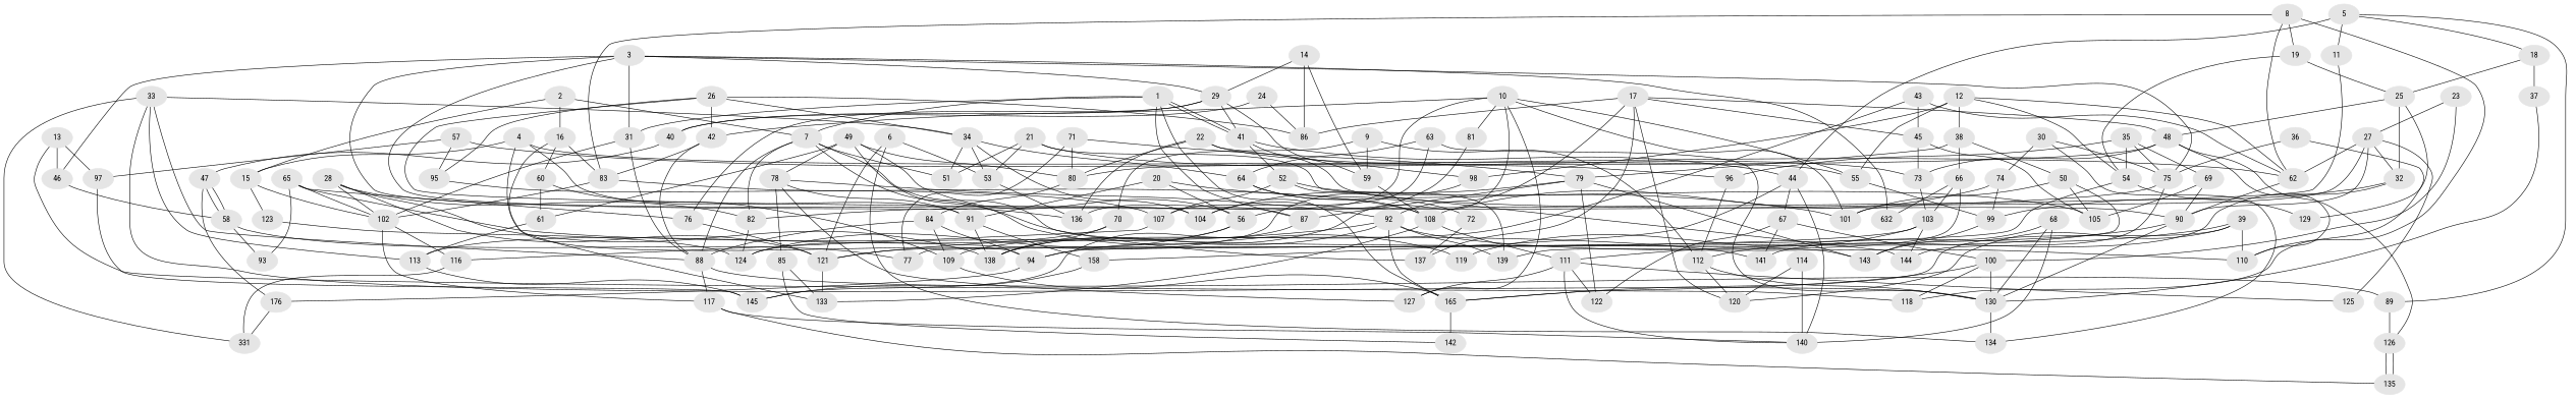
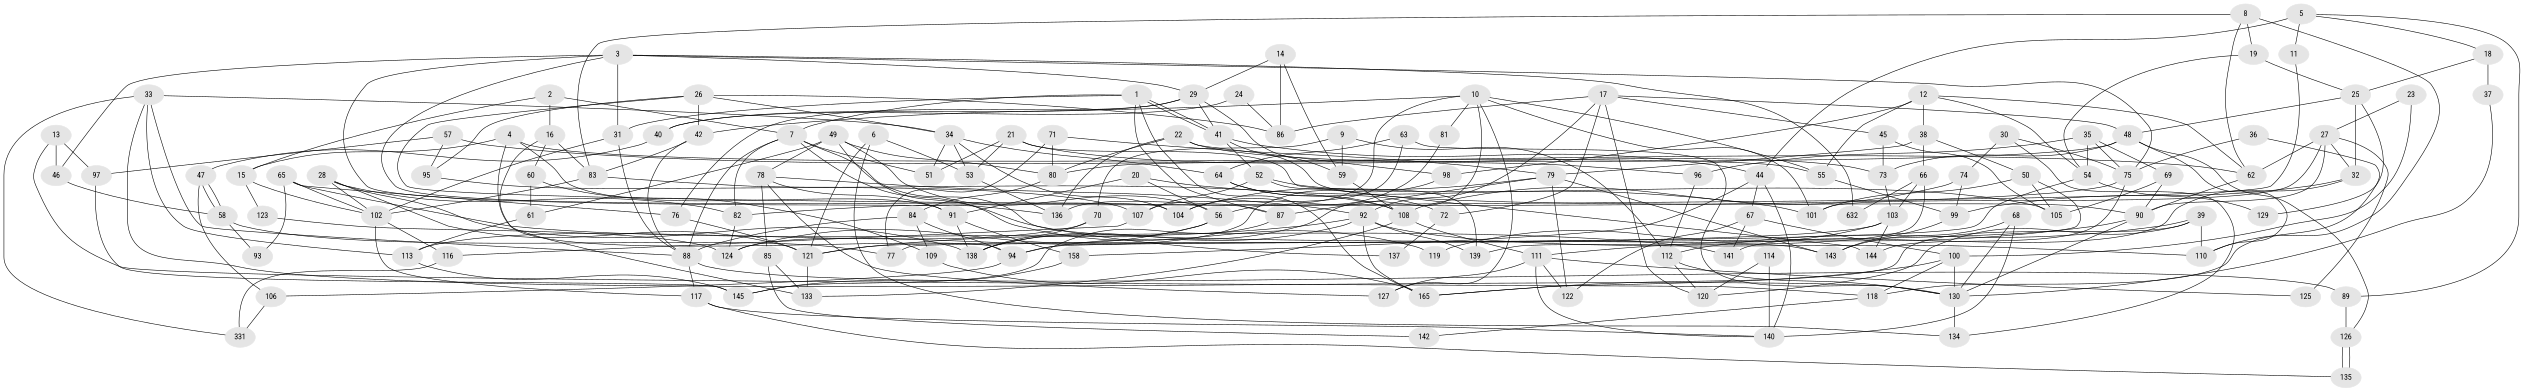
  graph {
    fontname="Roboto Condensed"
    node [color=gray90 fontname="Roboto Condensed" style=filled]
    edge [fontname="Roboto Condensed"]
    1
    7
    31
    41
    87
    n6 [label=165]
    51
    82
    88
    119
    143
    102
    44
    90
    52
    145
    142
    2
    15
    16
    123
    83
    60
    133
    3
    29
    46
    75
    104
    n30 [label=632]
    136
    59
    40
    76
    58
    144
    4
    55
    91
    94
    99
    138
    n43 [label=158]
-   106 [label=176]
+   106
    5
    11
    18
    89
    56
    25
    37
    67
    140
    126
    6
    53
    121
    134
    124
    117
    8
    19
    62
    118
    54
    108
    9
    70
    112
    113
    120
    130
    10
    81
    101
    127
    42
    12
    38
    98
    50
    66
    79
    129
    13
    97
    14
    86
    116
    109
    61
    17
    45
    48
    92
    137
    73
    105
    80
    110
    139
    32
    20
    21
    103
    22
    96
    84
    23
    27
    100
    125
    24
    47
    141
    26
    34
    95
    64
    107
    111
    28
    30
    74
    33
    n126 [label=331]
    72
    35
    69
    36
    77
    122
    39
-   43
    93
    135
    49
    78
    85
    57
    63
    65
    68
    71
    114
    1 -- 7
    1 -- 31
    1 -- 41
    1 -- 41
    1 -- 87
    1 -- n6
    7 -- 51
    7 -- 82
    7 -- 88
    7 -- 119
    7 -- 143
    31 -- 88
    31 -- 102
    41 -- 44
    41 -- 90
    41 -- 52
    87 -- 145
-   n6 -- 142
+   118 -- 142
    82 -- 124
    88 -- 89
    88 -- 117
    102 -- 117
    102 -- 116
    44 -- n43
    44 -- 67
    44 -- 140
    90 -- 130
    90 -- 111
    52 -- 105
    52 -- 139
    52 -- 107
    2 -- 7
    2 -- 15
    2 -- 16
    15 -- 102
    15 -- 123
    16 -- 83
    16 -- 60
    16 -- 133
    123 -- 124
    83 -- 102
    83 -- 108
    60 -- 109
    60 -- 61
    3 -- 31
    3 -- 29
    3 -- 46
    3 -- 75
    3 -- 104
    3 -- n30
    3 -- 136
    29 -- 41
    29 -- 59
    29 -- 40
    29 -- 76
    46 -- 58
    75 -- 82
    75 -- 144
    59 -- 108
    40 -- 47
    76 -- 121
    58 -- 77
    58 -- 93
    4 -- 15
    4 -- 55
    4 -- 91
    4 -- 94
    55 -- 99
    91 -- 138
    91 -- n43
    94 -- 106
    99 -- 143
    n43 -- 145
    106 -- n126
    5 -- 44
    5 -- 11
    5 -- 18
    5 -- 89
    11 -- 56
    18 -- 25
    18 -- 37
    89 -- 126
    56 -- 138
    56 -- 124
    25 -- 129
    25 -- 48
    25 -- 32
    37 -- 130
    67 -- 100
    67 -- 141
    67 -- 122
    126 -- 135
    126 -- 135
    6 -- 53
    6 -- 121
    6 -- 134
    53 -- 136
    121 -- 133
    117 -- 140
    117 -- 135
    8 -- 83
    8 -- 19
    8 -- 62
    8 -- 118
    19 -- 25
    19 -- 54
    62 -- 90
    54 -- 94
    54 -- 129
    108 -- 133
    108 -- 111
    9 -- 59
    9 -- 70
    9 -- 112
    70 -- 138
    70 -- 113
    112 -- 120
    112 -- 130
    113 -- 145
    130 -- 134
    10 -- 136
    10 -- 55
    10 -- 138
    10 -- 81
    10 -- 101
    10 -- 127
    10 -- 42
    81 -- 104
    42 -- 88
    42 -- 83
    12 -- 55
    12 -- 62
    12 -- 54
    12 -- 38
    12 -- 98
    38 -- 50
    38 -- 66
    38 -- 79
    98 -- 124
    50 -- 101
    50 -- 105
    50 -- 77
    66 -- n30
    66 -- 139
    66 -- 103
    79 -- 87
    79 -- 143
    79 -- 104
    79 -- 122
    13 -- 46
    13 -- 118
    13 -- 97
    97 -- 145
    14 -- 29
    14 -- 59
    14 -- 86
    116 -- n126
    109 -- n6
    61 -- 113
    17 -- 120
    17 -- 86
    17 -- 45
    17 -- 48
    17 -- 92
-   17 -- 137
+   17 -- 72
    45 -- 73
    45 -- 105
    48 -- 126
    48 -- 73
    48 -- 80
    48 -- 110
    92 -- n6
    92 -- 94
    92 -- 121
    92 -- 110
    92 -- 139
    73 -- 103
    80 -- 84
    32 -- 99
    32 -- 141
    20 -- 91
    20 -- 56
    20 -- 101
    21 -- 51
    21 -- 144
    21 -- 53
    21 -- 73
    103 -- 119
    103 -- 144
    103 -- 121
    22 -- 136
    22 -- 98
    22 -- 80
    22 -- 96
    96 -- 112
    84 -- 88
    84 -- 94
    84 -- 109
    23 -- 27
    23 -- 100
    27 -- 90
    27 -- 62
    27 -- 101
    27 -- 32
    27 -- 125
    100 -- n6
    100 -- 118
    100 -- 130
    24 -- 40
    24 -- 86
    47 -- 58
    47 -- 58
    47 -- 106
    26 -- 87
    26 -- 42
    26 -- 86
    26 -- 34
    26 -- 95
    34 -- 51
    34 -- 104
    34 -- 53
    34 -- 64
    95 -- 107
    64 -- 108
    64 -- 72
    107 -- 116
    111 -- 140
    111 -- 127
    111 -- 125
    111 -- 122
    28 -- 82
    28 -- 102
    28 -- 138
    28 -- 121
    30 -- 75
    30 -- 134
    30 -- 74
    74 -- 99
    74 -- 108
    33 -- 88
    33 -- 113
    33 -- 130
    33 -- 34
    33 -- n126
    72 -- 137
    35 -- 75
    35 -- 54
    35 -- 96
    35 -- 69
    69 -- 90
    69 -- 105
    36 -- 75
    36 -- 110
    39 -- n6
    39 -- 112
    39 -- 120
    39 -- 110
-   43 -- 62
-   43 -- 109
-   43 -- 45
    49 -- 56
    49 -- 61
    49 -- 137
    49 -- 80
    49 -- 78
    78 -- 91
    78 -- 127
    78 -- 92
    78 -- 85
    85 -- 142
    85 -- 133
    57 -- 62
    57 -- 97
    57 -- 95
    63 -- 130
    63 -- 64
    63 -- 107
    65 -- 102
    65 -- 76
    65 -- 141
    65 -- 93
    68 -- 143
    68 -- 140
    68 -- 130
    71 -- 79
    71 -- 80
    71 -- 77
    114 -- 140
    114 -- 120
  }
